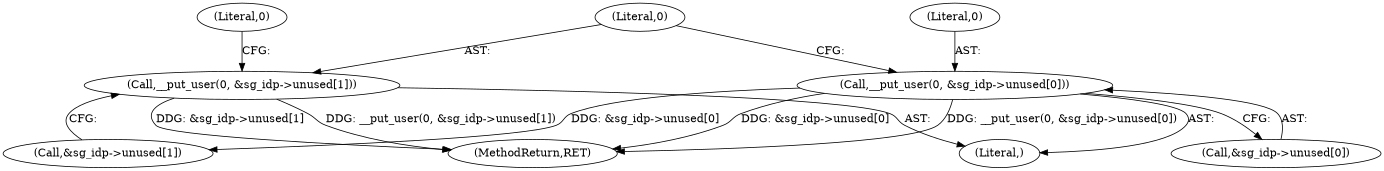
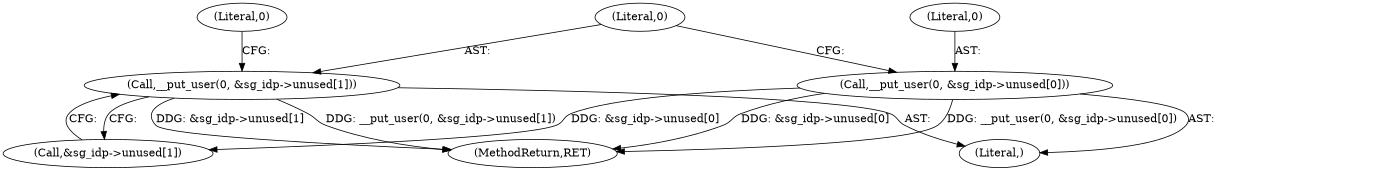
  digraph {
    n1 [label="(Call,__put_user(0, &sg_idp->unused[1]))"]
    n2 [label="(Call,&sg_idp->unused[1])"]
    n3 [label="(MethodReturn,RET)"]
    n4 [label="(Literal,)"]
    n5 [label="(Call,__put_user(0, &sg_idp->unused[0]))"]
-   n6 [label="(Call,&sg_idp->unused[0])"]
    n7 [label="(Literal,0)"]
    n8 [label="(Literal,0)"]
    n9 [label="(Literal,0)"]
+   n1 -> n2 [label="CFG: "]
    n1 -> n3 [label="DDG: __put_user(0, &sg_idp->unused[1])"]
    n1 -> n3 [label="DDG: &sg_idp->unused[1]"]
    n1 -> n4 [label="AST: "]
    n2 -> n1 [label="CFG: "]
    n5 -> n2 [label="DDG: &sg_idp->unused[0]"]
    n5 -> n3 [label="DDG: &sg_idp->unused[0]"]
    n5 -> n3 [label="DDG: __put_user(0, &sg_idp->unused[0])"]
    n5 -> n4 [label="AST: "]
-   n5 -> n6 [label="CFG: "]
-   n6 -> n5 [label="AST: "]
    n7 -> n5 [label="AST: "]
    n8 -> n1 [label="CFG: "]
    n9 -> n1 [label="AST: "]
    n9 -> n5 [label="CFG: "]
  }
